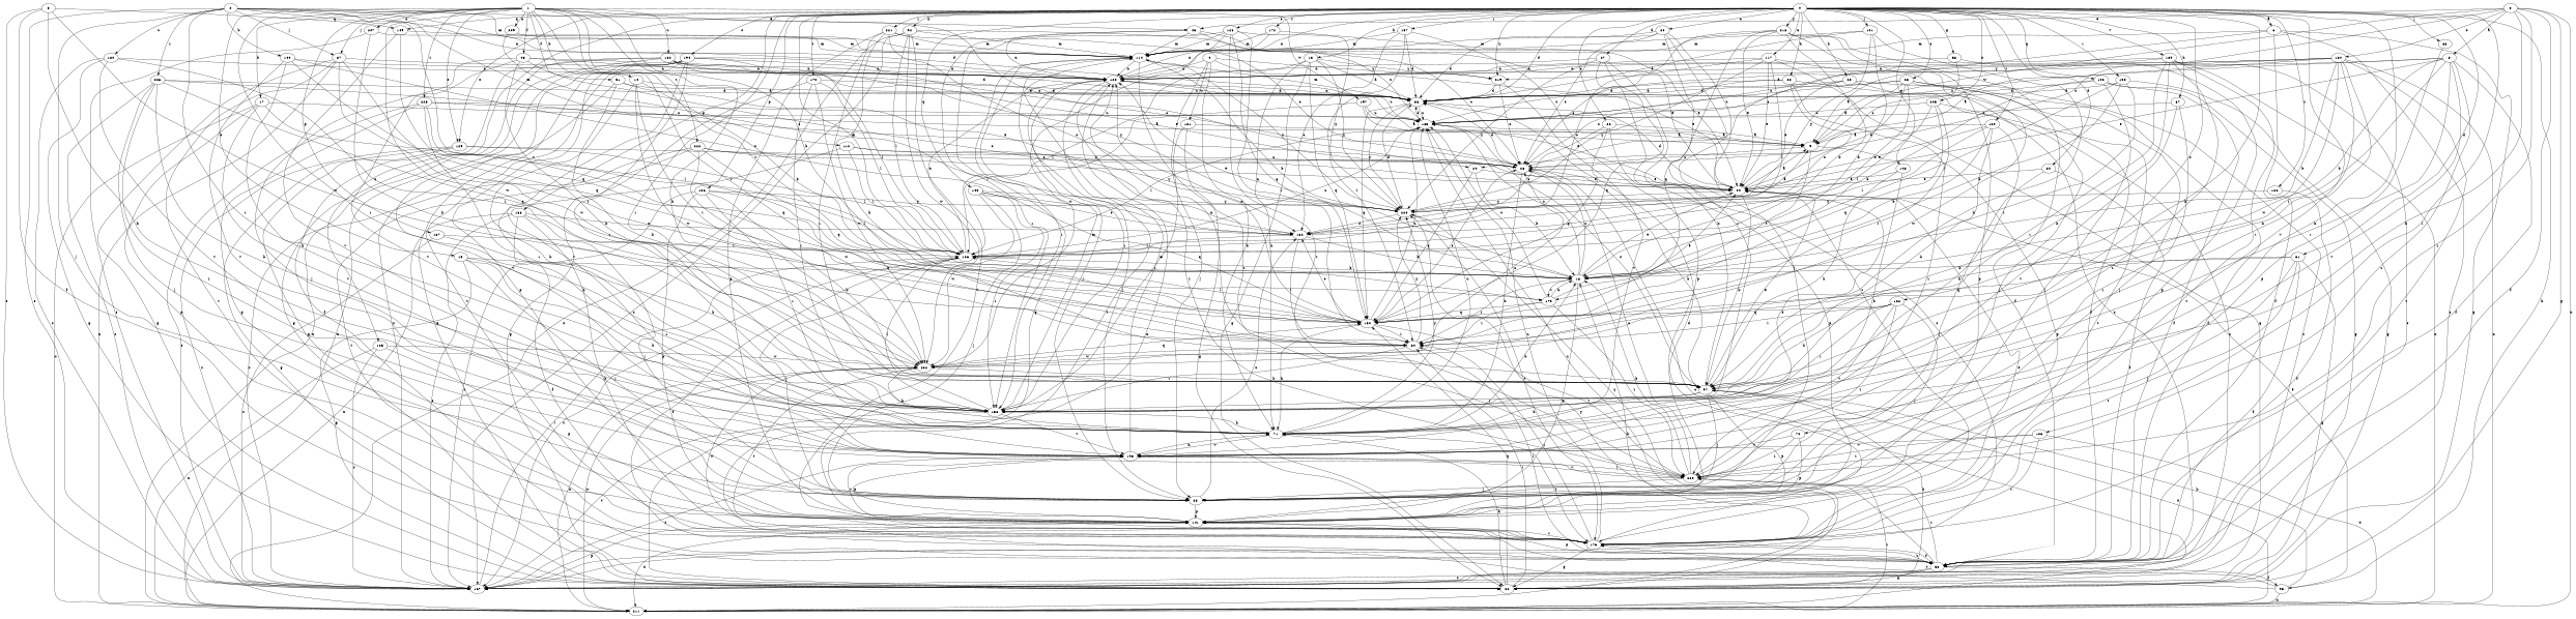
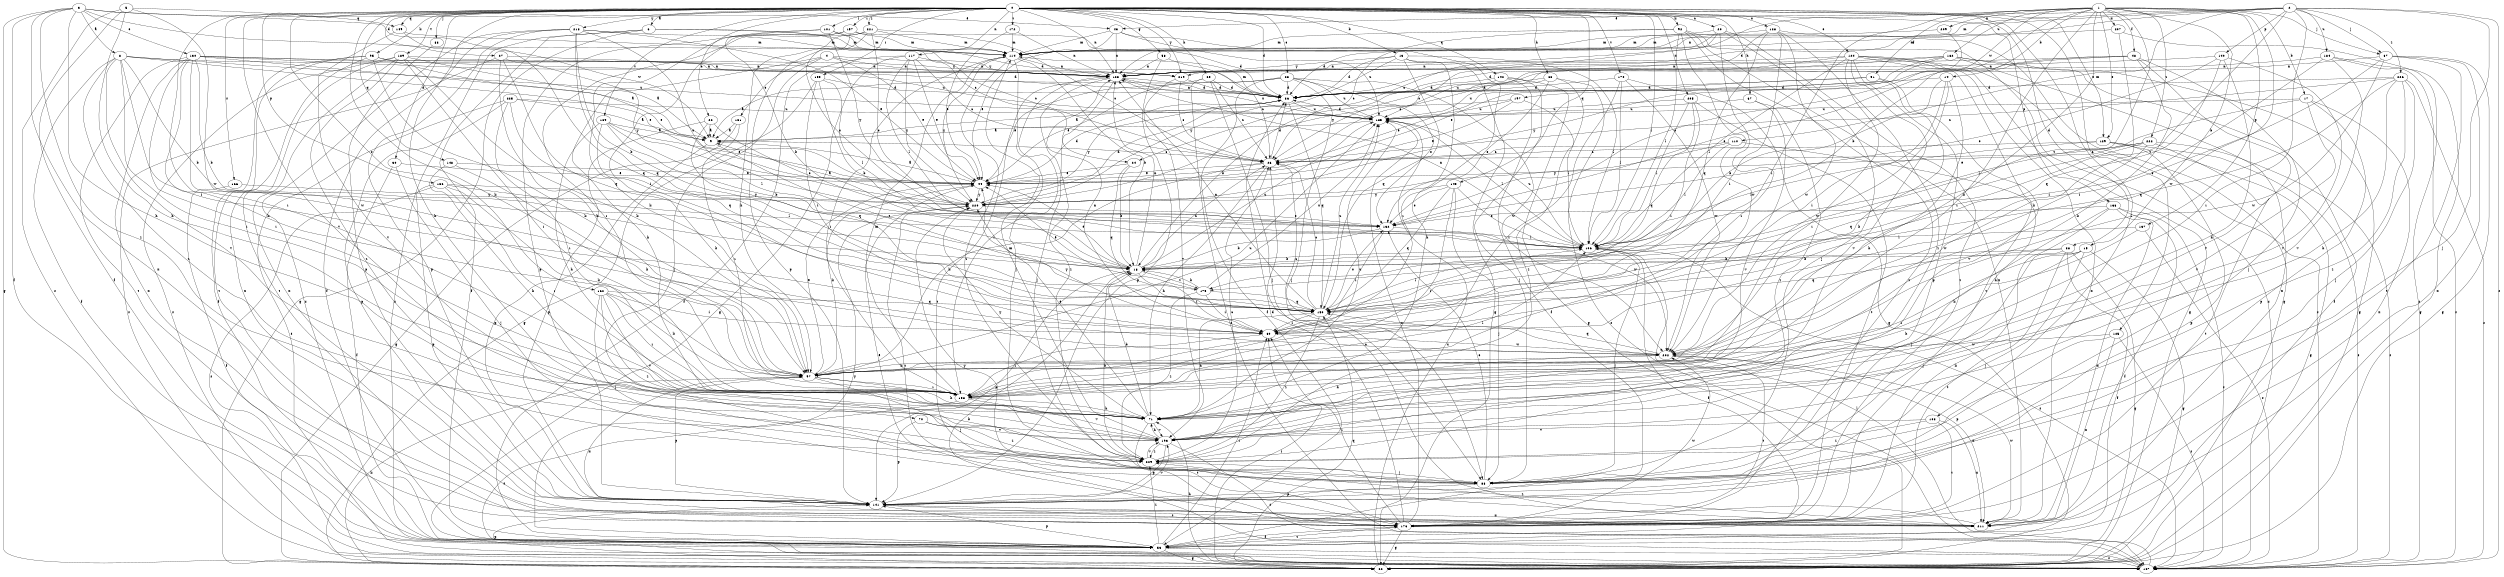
  strict digraph {
    0
    6
    13
    20
    22
    23
    27
    30
-   31
+   31 [label=38]
    36
    58
    65
    67
    68
    70
    83
    92
    95
    97
    101
    103
    106
    117
    123
-   124 [label=194]
+   124
    125
    128
    129
    133
    136
    142
    145
    148
    149
    155
    157
    158
    162
    166
    169
    170
    172
    189
    193
    205
    218
    219
    221
    114
    167
    53
    62
    26
    71
    150
    220
    88
    176
    9
    141
    132
    202
    44
    185
    18
    229
    211
    80
    1
    14
    15
    17
    24
    48
    51
    87
    137
    175
    182
    197
    207
    209
    222
    225
    2
    43
    110
    140
    184
    226
    3
    8
    130
    4
    131
    5
    0 -> 6 [label=a]
    0 -> 13 [label=b]
    0 -> 20 [label=c]
    0 -> 22 [label=c]
    0 -> 23 [label=c]
    0 -> 27 [label=d]
    0 -> 30 [label=d]
    0 -> 31 [label=d]
    0 -> 36 [label=d]
    0 -> 58 [label=g]
    0 -> 65 [label=h]
    0 -> 67 [label=h]
    0 -> 68 [label=h]
    0 -> 70 [label=h]
    0 -> 83 [label=j]
    0 -> 92 [label=k]
    0 -> 95 [label=k]
    0 -> 97 [label=k]
    0 -> 101 [label=l]
    0 -> 103 [label=l]
-   0 -> 106 [label=k]
+   0 -> 106 [label=l]
    0 -> 117 [label=n]
    0 -> 123 [label=n]
    0 -> 124 [label=o]
    0 -> 125 [label=o]
    0 -> 128 [label=o]
    0 -> 129 [label=o]
    0 -> 133 [label=p]
    0 -> 136 [label=p]
    0 -> 142 [label=q]
    0 -> 145 [label=q]
    0 -> 148 [label=q]
    0 -> 149 [label=q]
    0 -> 155 [label=r]
    0 -> 157 [label=r]
    0 -> 158 [label=r]
    0 -> 162 [label=s]
    0 -> 166 [label=s]
    0 -> 169 [label=t]
    0 -> 170 [label=t]
    0 -> 172 [label=t]
    0 -> 189 [label=v]
    0 -> 193 [label=v]
    0 -> 205 [label=x]
    0 -> 218 [label=y]
    0 -> 219 [label=y]
    0 -> 221 [label=z]
    6 -> 114 [label=m]
    6 -> 167 [label=s]
    6 -> 53 [label=f]
    6 -> 62 [label=g]
    6 -> 26 [label=c]
    13 -> 36 [label=d]
    13 -> 106 [label=l]
    13 -> 219 [label=y]
    13 -> 62 [label=g]
    13 -> 71 [label=h]
    13 -> 150 [label=q]
    13 -> 220 [label=y]
    20 -> 36 [label=d]
    20 -> 158 [label=r]
    20 -> 114 [label=m]
    20 -> 26 [label=c]
    20 -> 88 [label=j]
    20 -> 176 [label=t]
    22 -> 150 [label=q]
    22 -> 9 [label=a]
    22 -> 141 [label=p]
    22 -> 132 [label=o]
    23 -> 36 [label=d]
    23 -> 53 [label=f]
    23 -> 88 [label=j]
    23 -> 9 [label=a]
    23 -> 132 [label=o]
    23 -> 202 [label=w]
    23 -> 44 [label=e]
    23 -> 185 [label=u]
    27 -> 97 [label=k]
    27 -> 123 [label=n]
    27 -> 167 [label=s]
    27 -> 150 [label=q]
    27 -> 220 [label=y]
    30 -> 53 [label=f]
    30 -> 88 [label=j]
    30 -> 44 [label=e]
    31 -> 53 [label=f]
    31 -> 62 [label=g]
    31 -> 150 [label=q]
    31 -> 88 [label=j]
    31 -> 176 [label=t]
    31 -> 18 [label=b]
    36 -> 123 [label=n]
    36 -> 114 [label=m]
    36 -> 150 [label=q]
    36 -> 220 [label=y]
    36 -> 185 [label=u]
    58 -> 123 [label=n]
    58 -> 26 [label=c]
    58 -> 141 [label=p]
    65 -> 36 [label=d]
    65 -> 167 [label=s]
    65 -> 26 [label=c]
    65 -> 88 [label=j]
    65 -> 44 [label=e]
    67 -> 193 [label=v]
    67 -> 185 [label=u]
    67 -> 229 [label=z]
    68 -> 36 [label=d]
    68 -> 167 [label=s]
    68 -> 132 [label=o]
    68 -> 185 [label=u]
    68 -> 229 [label=z]
    70 -> 193 [label=v]
    70 -> 141 [label=p]
    70 -> 229 [label=z]
    83 -> 141 [label=p]
    92 -> 106 [label=l]
    92 -> 114 [label=m]
    92 -> 167 [label=s]
    92 -> 26 [label=c]
    92 -> 176 [label=t]
    92 -> 202 [label=w]
    92 -> 211 [label=x]
    95 -> 97 [label=k]
    95 -> 123 [label=n]
-   53 -> 95 [label=f]
+   95 -> 53 [label=f]
    95 -> 176 [label=t]
    95 -> 44 [label=e]
    95 -> 211 [label=x]
    97 -> 158 [label=r]
    97 -> 71 [label=h]
    97 -> 88 [label=j]
    97 -> 141 [label=p]
    97 -> 44 [label=e]
    97 -> 185 [label=u]
    97 -> 211 [label=x]
    101 -> 36 [label=d]
    101 -> 97 [label=k]
    101 -> 114 [label=m]
    101 -> 220 [label=y]
    101 -> 18 [label=b]
    103 -> 193 [label=v]
    103 -> 176 [label=t]
    103 -> 229 [label=z]
    103 -> 211 [label=x]
    106 -> 123 [label=n]
    106 -> 167 [label=s]
    106 -> 53 [label=f]
    106 -> 88 [label=j]
    106 -> 185 [label=u]
    106 -> 18 [label=b]
    117 -> 106 [label=l]
    117 -> 123 [label=n]
    117 -> 53 [label=f]
    117 -> 62 [label=g]
    117 -> 26 [label=c]
    117 -> 220 [label=y]
    117 -> 44 [label=e]
    123 -> 36 [label=d]
    123 -> 158 [label=r]
    123 -> 88 [label=j]
    123 -> 176 [label=t]
    123 -> 185 [label=u]
    123 -> 229 [label=z]
    124 -> 106 [label=l]
    124 -> 123 [label=n]
    124 -> 158 [label=r]
    124 -> 193 [label=v]
    124 -> 167 [label=s]
    124 -> 62 [label=g]
    124 -> 176 [label=t]
    124 -> 141 [label=p]
    124 -> 185 [label=u]
    124 -> 211 [label=x]
    125 -> 167 [label=s]
    125 -> 141 [label=p]
    125 -> 202 [label=w]
    125 -> 211 [label=x]
    128 -> 114 [label=m]
    128 -> 62 [label=g]
    128 -> 150 [label=q]
    128 -> 220 [label=y]
    128 -> 202 [label=w]
    128 -> 229 [label=z]
    128 -> 80 [label=i]
    129 -> 106 [label=l]
    129 -> 167 [label=s]
    129 -> 62 [label=g]
    129 -> 26 [label=c]
    129 -> 141 [label=p]
    133 -> 167 [label=s]
    133 -> 53 [label=f]
    133 -> 88 [label=j]
    133 -> 176 [label=k]
    133 -> 132 [label=o]
    133 -> 211 [label=x]
    136 -> 97 [label=k]
    136 -> 106 [label=l]
    136 -> 158 [label=r]
    136 -> 167 [label=s]
    136 -> 220 [label=y]
    136 -> 141 [label=p]
    142 -> 36 [label=d]
    142 -> 53 [label=f]
    142 -> 62 [label=g]
    142 -> 88 [label=j]
    142 -> 18 [label=b]
    145 -> 158 [label=r]
    145 -> 150 [label=q]
    145 -> 220 [label=y]
    145 -> 88 [label=j]
    145 -> 132 [label=o]
    145 -> 202 [label=w]
    148 -> 97 [label=k]
    148 -> 71 [label=h]
    148 -> 44 [label=e]
    149 -> 193 [label=v]
    149 -> 114 [label=m]
    149 -> 150 [label=q]
    155 -> 36 [label=d]
    155 -> 106 [label=l]
    155 -> 62 [label=g]
    155 -> 18 [label=b]
    155 -> 80 [label=i]
    157 -> 36 [label=d]
    157 -> 114 [label=m]
    157 -> 141 [label=p]
    157 -> 132 [label=o]
    157 -> 80 [label=i]
    158 -> 106 [label=l]
    158 -> 193 [label=v]
    158 -> 114 [label=m]
    158 -> 167 [label=s]
    158 -> 71 [label=h]
    162 -> 97 [label=k]
    162 -> 158 [label=r]
    162 -> 193 [label=v]
    162 -> 150 [label=q]
    162 -> 88 [label=j]
    162 -> 229 [label=z]
    162 -> 80 [label=i]
    166 -> 53 [label=f]
    166 -> 220 [label=y]
    169 -> 97 [label=k]
    169 -> 106 [label=l]
    169 -> 71 [label=h]
    169 -> 9 [label=a]
    169 -> 44 [label=e]
    169 -> 18 [label=b]
    170 -> 36 [label=d]
    170 -> 106 [label=l]
    170 -> 158 [label=r]
    170 -> 62 [label=g]
    170 -> 202 [label=w]
    172 -> 123 [label=n]
    172 -> 114 [label=m]
    172 -> 44 [label=e]
    189 -> 97 [label=k]
    189 -> 123 [label=n]
    189 -> 158 [label=r]
    189 -> 167 [label=s]
    189 -> 176 [label=t]
    189 -> 9 [label=a]
    189 -> 229 [label=z]
    189 -> 211 [label=x]
    193 -> 114 [label=m]
    193 -> 167 [label=s]
    193 -> 71 [label=h]
    193 -> 141 [label=p]
    193 -> 229 [label=z]
    205 -> 106 [label=l]
    205 -> 150 [label=q]
    205 -> 176 [label=t]
    205 -> 185 [label=u]
    205 -> 80 [label=i]
    218 -> 114 [label=m]
    218 -> 167 [label=s]
    218 -> 53 [label=f]
    218 -> 150 [label=q]
    218 -> 141 [label=p]
    218 -> 132 [label=o]
    218 -> 44 [label=e]
    218 -> 18 [label=b]
    219 -> 36 [label=d]
    219 -> 193 [label=v]
    219 -> 26 [label=c]
    221 -> 97 [label=k]
    221 -> 158 [label=r]
    221 -> 114 [label=m]
    221 -> 26 [label=c]
    221 -> 141 [label=p]
    221 -> 132 [label=o]
    114 -> 123 [label=n]
    114 -> 158 [label=r]
    114 -> 220 [label=y]
    114 -> 88 [label=j]
    114 -> 18 [label=b]
    114 -> 229 [label=z]
    167 -> 106 [label=l]
    167 -> 141 [label=p]
    167 -> 18 [label=b]
    53 -> 167 [label=s]
    53 -> 62 [label=g]
    53 -> 220 [label=y]
    53 -> 176 [label=t]
    53 -> 141 [label=p]
    53 -> 229 [label=z]
    53 -> 80 [label=i]
    62 -> 97 [label=k]
    62 -> 71 [label=h]
    62 -> 150 [label=q]
    62 -> 185 [label=u]
    62 -> 80 [label=i]
    26 -> 36 [label=d]
    26 -> 97 [label=k]
    26 -> 71 [label=h]
    26 -> 44 [label=e]
    71 -> 193 [label=v]
    71 -> 220 [label=y]
    71 -> 176 [label=t]
    71 -> 44 [label=e]
    71 -> 185 [label=u]
    71 -> 18 [label=b]
    150 -> 106 [label=l]
    150 -> 123 [label=n]
    150 -> 26 [label=c]
    150 -> 71 [label=h]
    150 -> 132 [label=o]
    150 -> 185 [label=u]
    150 -> 229 [label=z]
    150 -> 80 [label=i]
    220 -> 36 [label=d]
    220 -> 176 [label=t]
    220 -> 9 [label=a]
    220 -> 132 [label=o]
    88 -> 141 [label=p]
    88 -> 132 [label=o]
    176 -> 36 [label=d]
    176 -> 53 [label=f]
    176 -> 62 [label=g]
    176 -> 202 [label=w]
    176 -> 44 [label=e]
    176 -> 185 [label=u]
    176 -> 80 [label=i]
    9 -> 26 [label=c]
    9 -> 141 [label=p]
    9 -> 175 [label=t]
    141 -> 193 [label=v]
    141 -> 176 [label=t]
    141 -> 211 [label=x]
    132 -> 106 [label=l]
    132 -> 18 [label=b]
    132 -> 80 [label=i]
    202 -> 97 [label=k]
    202 -> 26 [label=c]
    202 -> 71 [label=h]
    202 -> 150 [label=q]
    202 -> 176 [label=t]
    202 -> 211 [label=x]
    44 -> 36 [label=d]
    44 -> 97 [label=k]
    44 -> 220 [label=y]
    44 -> 9 [label=a]
    185 -> 36 [label=d]
    185 -> 106 [label=l]
    185 -> 9 [label=a]
    18 -> 123 [label=n]
    18 -> 26 [label=c]
    18 -> 141 [label=p]
    18 -> 44 [label=e]
    18 -> 185 [label=u]
    18 -> 80 [label=i]
    18 -> 175 [label=t]
    229 -> 193 [label=v]
    229 -> 26 [label=c]
    229 -> 88 [label=j]
    229 -> 18 [label=b]
    211 -> 26 [label=c]
    211 -> 220 [label=y]
    211 -> 202 [label=w]
    211 -> 229 [label=z]
    80 -> 123 [label=n]
    80 -> 158 [label=r]
    80 -> 220 [label=y]
    80 -> 202 [label=w]
    1 -> 97 [label=k]
    1 -> 129 [label=o]
    1 -> 158 [label=r]
    1 -> 202 [label=w]
    1 -> 18 [label=b]
    1 -> 80 [label=i]
    1 -> 14 [label=b]
    1 -> 15 [label=b]
    1 -> 17 [label=b]
    1 -> 24 [label=c]
    1 -> 48 [label=f]
    1 -> 51 [label=f]
    1 -> 87 [label=j]
    1 -> 137 [label=p]
    1 -> 175 [label=t]
    1 -> 182 [label=u]
    1 -> 197 [label=w]
    1 -> 207 [label=x]
    1 -> 209 [label=x]
    1 -> 222 [label=z]
-   1 -> 225 [label=z]
    14 -> 36 [label=d]
    14 -> 71 [label=h]
    14 -> 202 [label=w]
    14 -> 18 [label=b]
    14 -> 80 [label=i]
    15 -> 158 [label=r]
    15 -> 62 [label=g]
    15 -> 71 [label=h]
    15 -> 88 [label=j]
    15 -> 18 [label=b]
    17 -> 106 [label=l]
    17 -> 193 [label=v]
    17 -> 141 [label=p]
    17 -> 185 [label=u]
    17 -> 211 [label=x]
    24 -> 150 [label=q]
    24 -> 44 [label=e]
    24 -> 18 [label=b]
    48 -> 36 [label=d]
    48 -> 97 [label=k]
    48 -> 123 [label=n]
    48 -> 193 [label=v]
    48 -> 88 [label=j]
    48 -> 132 [label=o]
    51 -> 36 [label=d]
    51 -> 97 [label=k]
    51 -> 193 [label=v]
    51 -> 44 [label=e]
    87 -> 123 [label=n]
    87 -> 62 [label=g]
    87 -> 176 [label=t]
    87 -> 202 [label=w]
    87 -> 211 [label=x]
    87 -> 80 [label=i]
    137 -> 97 [label=k]
    137 -> 106 [label=l]
    137 -> 167 [label=s]
    175 -> 150 [label=q]
    175 -> 44 [label=e]
    175 -> 185 [label=u]
    175 -> 18 [label=b]
    175 -> 229 [label=z]
    175 -> 80 [label=i]
    182 -> 123 [label=n]
    182 -> 53 [label=f]
    182 -> 62 [label=g]
    182 -> 26 [label=c]
    182 -> 220 [label=y]
    182 -> 44 [label=e]
    182 -> 211 [label=x]
    197 -> 106 [label=l]
    197 -> 9 [label=a]
    197 -> 44 [label=e]
    197 -> 185 [label=u]
    207 -> 97 [label=k]
    207 -> 114 [label=m]
    207 -> 167 [label=s]
    209 -> 114 [label=m]
    209 -> 132 [label=o]
    222 -> 167 [label=s]
    222 -> 26 [label=c]
    222 -> 150 [label=q]
    222 -> 176 [label=t]
    222 -> 202 [label=w]
    222 -> 44 [label=e]
    225 -> 158 [label=r]
    225 -> 167 [label=s]
    225 -> 150 [label=q]
    225 -> 9 [label=a]
    225 -> 141 [label=p]
    225 -> 185 [label=u]
    2 -> 36 [label=d]
    2 -> 123 [label=n]
    2 -> 158 [label=r]
    2 -> 114 [label=m]
    2 -> 167 [label=s]
    2 -> 88 [label=j]
    2 -> 87 [label=j]
    2 -> 175 [label=t]
    2 -> 43 [label=e]
    2 -> 110 [label=m]
-   2 -> 140 [label=h]
+   2 -> 140 [label=p]
    2 -> 184 [label=u]
    2 -> 226 [label=z]
    43 -> 123 [label=n]
    43 -> 158 [label=r]
    43 -> 114 [label=m]
    43 -> 44 [label=e]
    43 -> 185 [label=u]
    110 -> 106 [label=l]
    110 -> 26 [label=c]
    110 -> 71 [label=h]
    110 -> 220 [label=y]
    140 -> 123 [label=n]
    140 -> 193 [label=v]
    140 -> 71 [label=h]
    140 -> 150 [label=q]
    140 -> 132 [label=o]
    184 -> 123 [label=n]
    184 -> 193 [label=v]
    184 -> 167 [label=s]
    184 -> 62 [label=g]
    184 -> 80 [label=i]
    226 -> 36 [label=d]
    226 -> 167 [label=s]
    226 -> 26 [label=c]
    226 -> 71 [label=h]
    226 -> 150 [label=q]
    226 -> 88 [label=j]
    226 -> 229 [label=z]
    3 -> 53 [label=f]
    3 -> 62 [label=g]
    3 -> 71 [label=h]
    3 -> 9 [label=w]
    3 -> 229 [label=z]
    3 -> 211 [label=x]
    3 -> 24 [label=c]
    3 -> 43 [label=e]
    3 -> 8 [label=a]
    3 -> 130 [label=o]
    8 -> 158 [label=r]
    8 -> 193 [label=v]
    8 -> 219 [label=y]
    8 -> 53 [label=f]
    8 -> 44 [label=e]
    8 -> 185 [label=u]
    8 -> 18 [label=b]
    8 -> 229 [label=z]
    8 -> 80 [label=i]
    130 -> 36 [label=d]
    130 -> 97 [label=k]
    130 -> 123 [label=n]
    130 -> 158 [label=r]
    130 -> 176 [label=t]
    130 -> 9 [label=a]
    130 -> 202 [label=w]
    130 -> 185 [label=u]
    130 -> 18 [label=b]
    130 -> 211 [label=x]
    4 -> 123 [label=n]
    4 -> 219 [label=y]
    4 -> 71 [label=h]
    4 -> 88 [label=j]
    4 -> 44 [label=e]
-   4 -> 131 [label=w]
+   4 -> 131 [label=o]
    131 -> 158 [label=r]
    131 -> 62 [label=g]
    131 -> 9 [label=a]
    5 -> 149 [label=q]
    5 -> 167 [label=s]
    5 -> 53 [label=f]
    5 -> 71 [label=h]
    5 -> 202 [label=w]
  }
